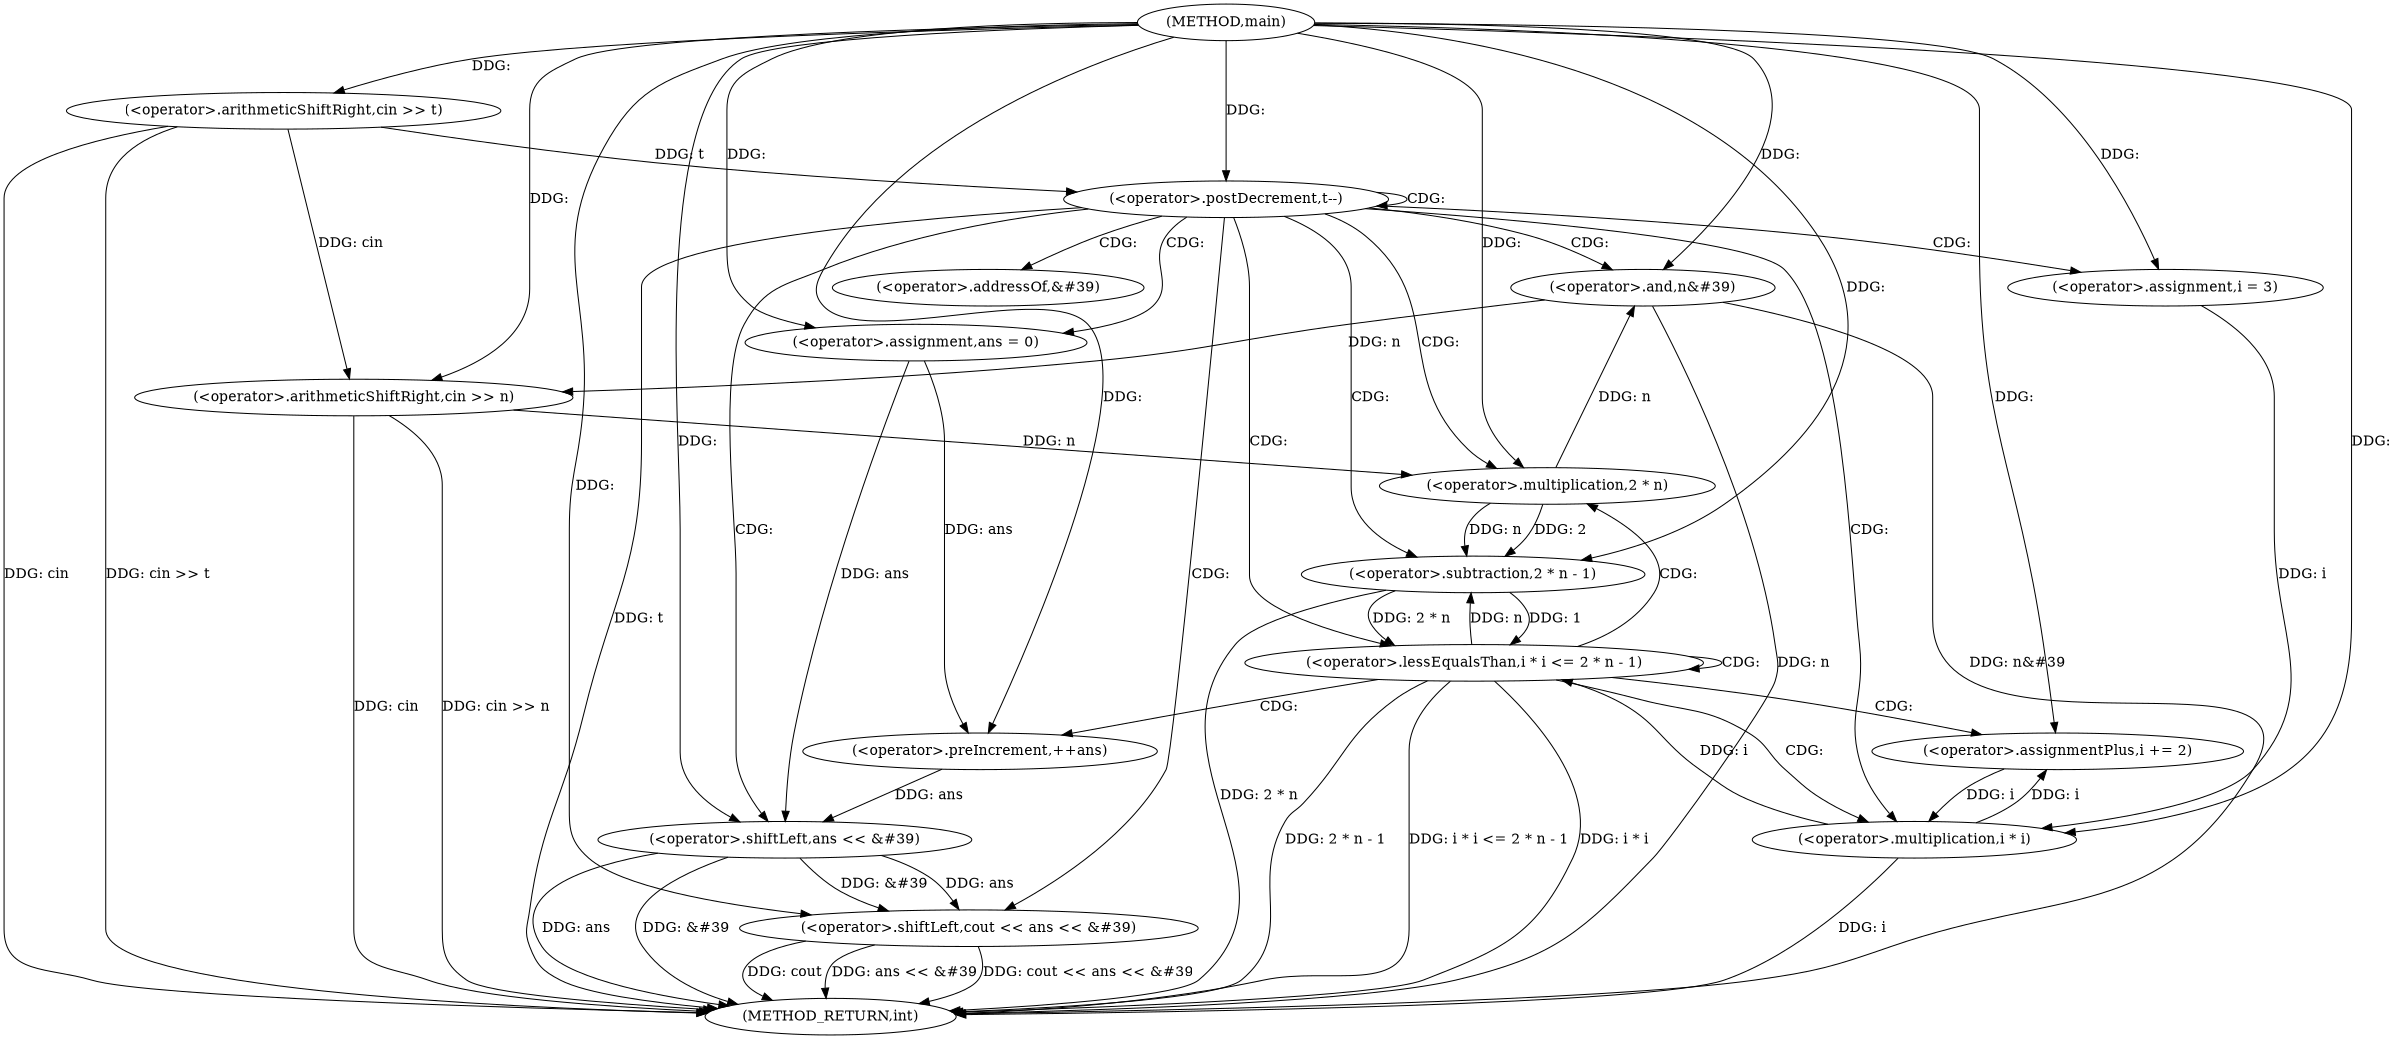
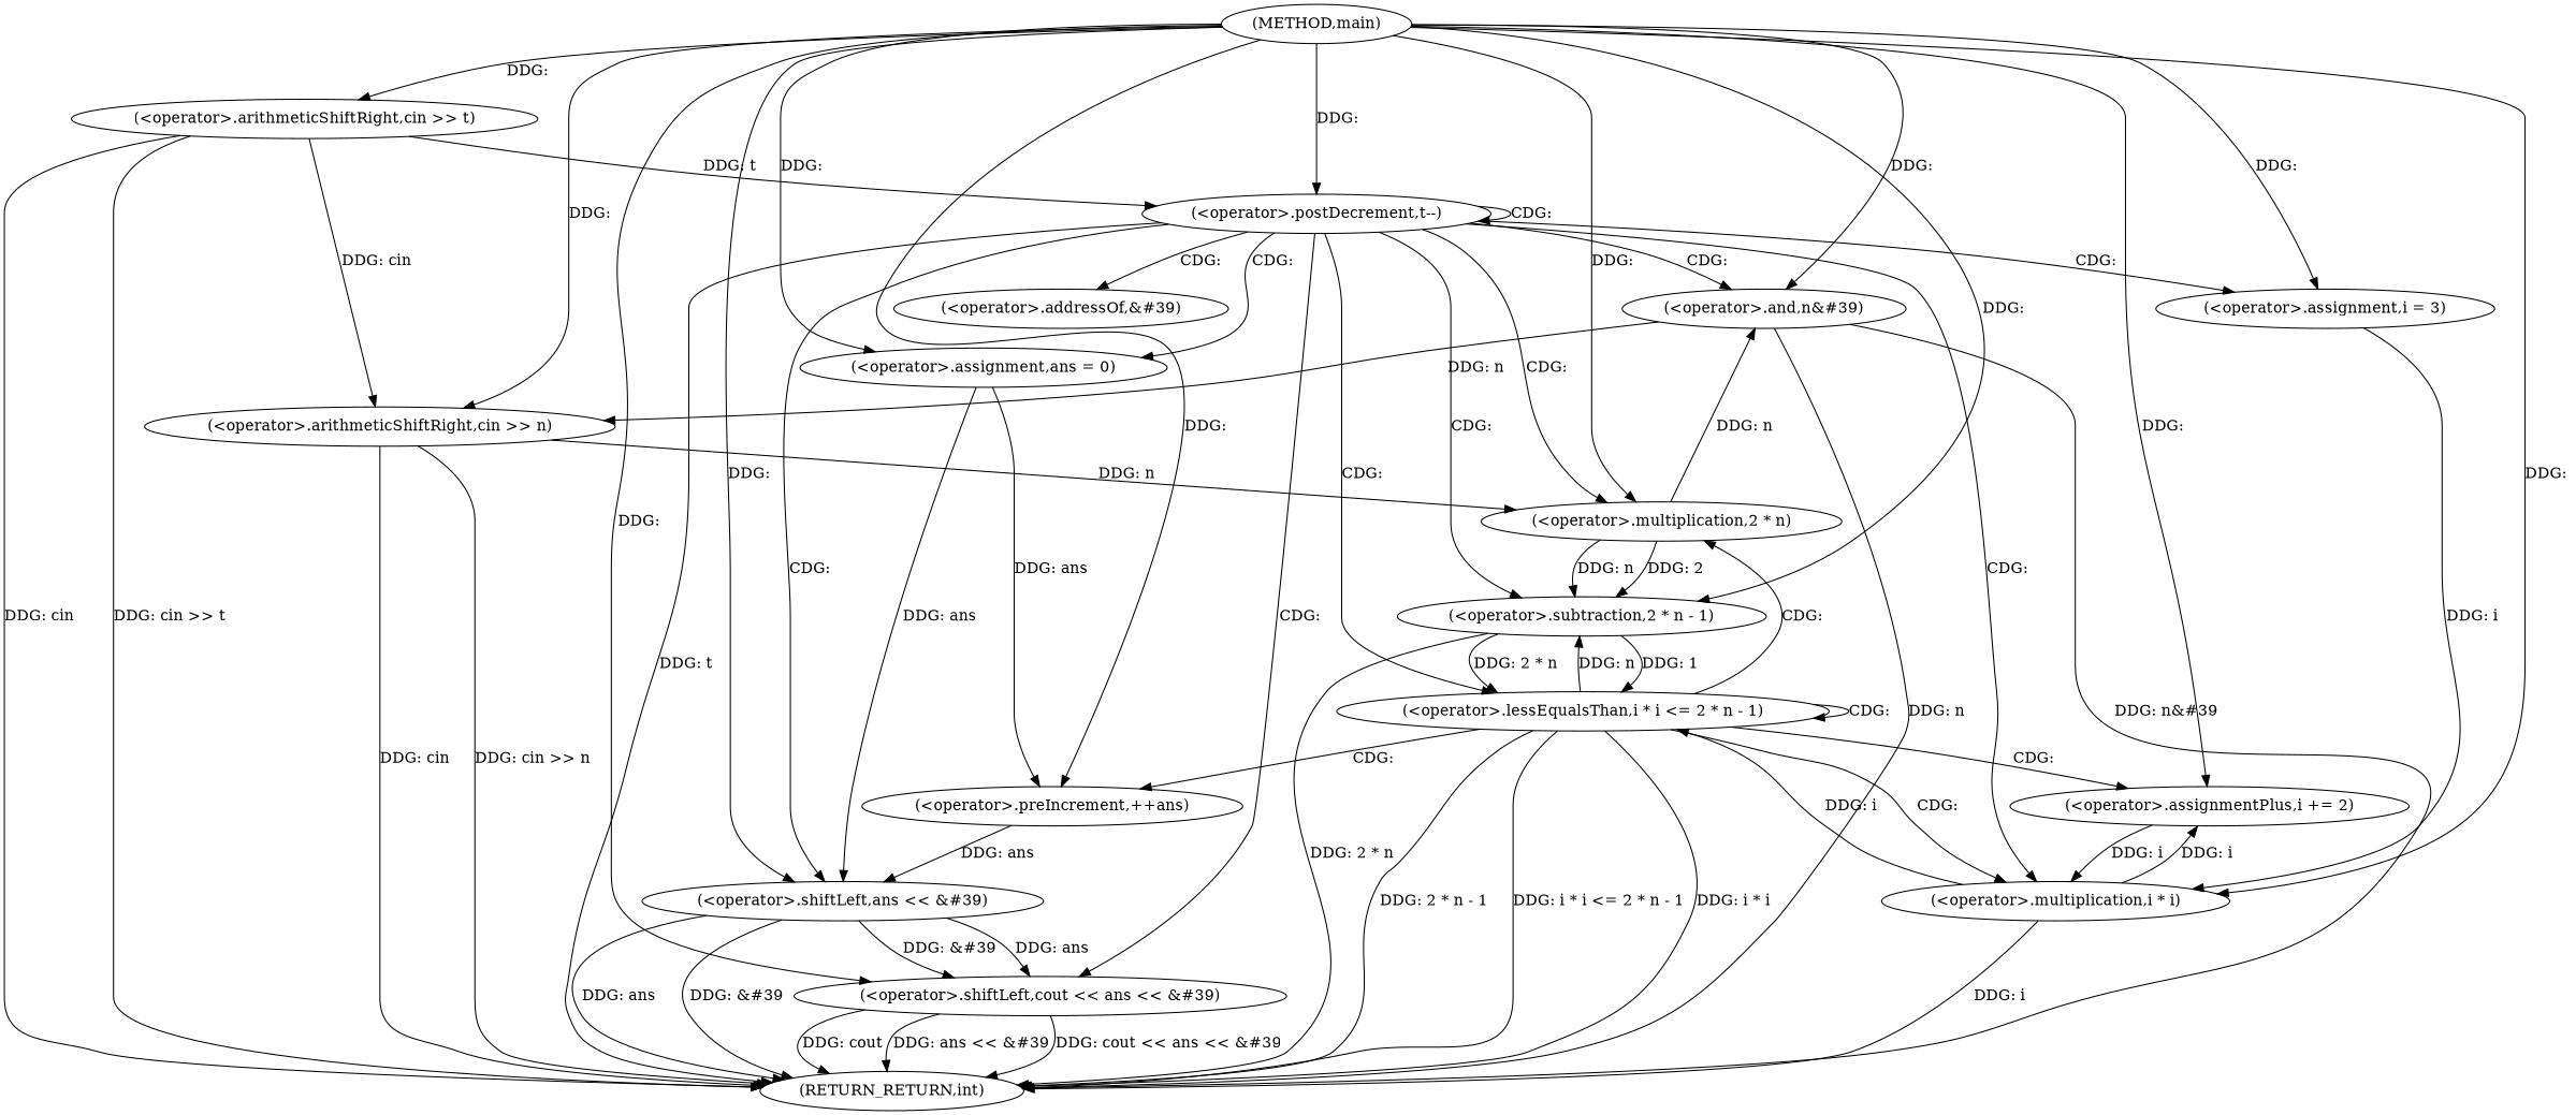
  digraph {
    n1 [label="(METHOD,main)"]
    n2 [label="(<operator>.arithmeticShiftRight,cin >> t)"]
    n3 [label="(<operator>.postDecrement,t--)"]
    n4 [label="(<operator>.arithmeticShiftRight,cin >> n)"]
    n5 [label="(<operator>.assignment,ans = 0)"]
    n6 [label="(<operator>.shiftLeft,cout << ans << &#39)"]
    n7 [label="(<operator>.and,n&#39)"]
    n8 [label="(<operator>.assignment,i = 3)"]
    n9 [label="(<operator>.assignmentPlus,i += 2)"]
    n10 [label="(<operator>.preIncrement,++ans)"]
    n11 [label="(<operator>.shiftLeft,ans << &#39)"]
    n12 [label="(<operator>.multiplication,i * i)"]
    n13 [label="(<operator>.subtraction,2 * n - 1)"]
    n14 [label="(<operator>.multiplication,2 * n)"]
-   n15 [label="(METHOD_RETURN,int)"]
+   n15 [label="(RETURN_RETURN,int)"]
    n16 [label="(<operator>.lessEqualsThan,i * i <= 2 * n - 1)"]
    n17 [label="(<operator>.addressOf,&#39)"]
    n1 -> n2 [label="DDG: "]
    n1 -> n3 [label="DDG: "]
    n1 -> n4 [label="DDG: "]
    n1 -> n5 [label="DDG: "]
    n1 -> n6 [label="DDG: "]
    n1 -> n7 [label="DDG: "]
    n1 -> n8 [label="DDG: "]
    n1 -> n9 [label="DDG: "]
    n1 -> n10 [label="DDG: "]
    n1 -> n11 [label="DDG: "]
    n1 -> n12 [label="DDG: "]
    n1 -> n13 [label="DDG: "]
    n1 -> n14 [label="DDG: "]
    n2 -> n3 [label="DDG: t"]
    n2 -> n4 [label="DDG: cin"]
    n2 -> n15 [label="DDG: cin"]
    n2 -> n15 [label="DDG: cin >> t"]
    n3 -> n3 [label="CDG: "]
    n3 -> n5 [label="CDG: "]
    n3 -> n6 [label="CDG: "]
    n3 -> n7 [label="CDG: "]
    n3 -> n8 [label="CDG: "]
    n3 -> n11 [label="CDG: "]
    n3 -> n12 [label="CDG: "]
    n3 -> n13 [label="CDG: "]
    n3 -> n14 [label="CDG: "]
    n3 -> n15 [label="DDG: t"]
    n3 -> n16 [label="CDG: "]
    n3 -> n17 [label="CDG: "]
    n4 -> n14 [label="DDG: n"]
    n4 -> n15 [label="DDG: cin"]
    n4 -> n15 [label="DDG: cin >> n"]
    n5 -> n10 [label="DDG: ans"]
    n5 -> n11 [label="DDG: ans"]
    n6 -> n15 [label="DDG: ans << &#39"]
    n6 -> n15 [label="DDG: cout << ans << &#39"]
    n6 -> n15 [label="DDG: cout"]
    n7 -> n4 [label="DDG: n"]
    n7 -> n15 [label="DDG: n"]
    n7 -> n15 [label="DDG: n&#39"]
    n8 -> n12 [label="DDG: i"]
    n9 -> n12 [label="DDG: i"]
    n10 -> n11 [label="DDG: ans"]
    n11 -> n6 [label="DDG: &#39"]
    n11 -> n6 [label="DDG: ans"]
    n11 -> n15 [label="DDG: ans"]
    n11 -> n15 [label="DDG: &#39"]
    n12 -> n9 [label="DDG: i"]
    n12 -> n15 [label="DDG: i"]
    n12 -> n16 [label="DDG: i"]
    n13 -> n15 [label="DDG: 2 * n"]
    n13 -> n16 [label="DDG: 1"]
    n13 -> n16 [label="DDG: 2 * n"]
    n14 -> n7 [label="DDG: n"]
    n14 -> n13 [label="DDG: 2"]
    n14 -> n13 [label="DDG: n"]
    n16 -> n9 [label="CDG: "]
    n16 -> n10 [label="CDG: "]
    n16 -> n12 [label="CDG: "]
    n16 -> n13 [label="DDG: n"]
    n16 -> n14 [label="CDG: "]
    n16 -> n15 [label="DDG: i * i"]
    n16 -> n15 [label="DDG: 2 * n - 1"]
    n16 -> n15 [label="DDG: i * i <= 2 * n - 1"]
    n16 -> n16 [label="CDG: "]
  }
